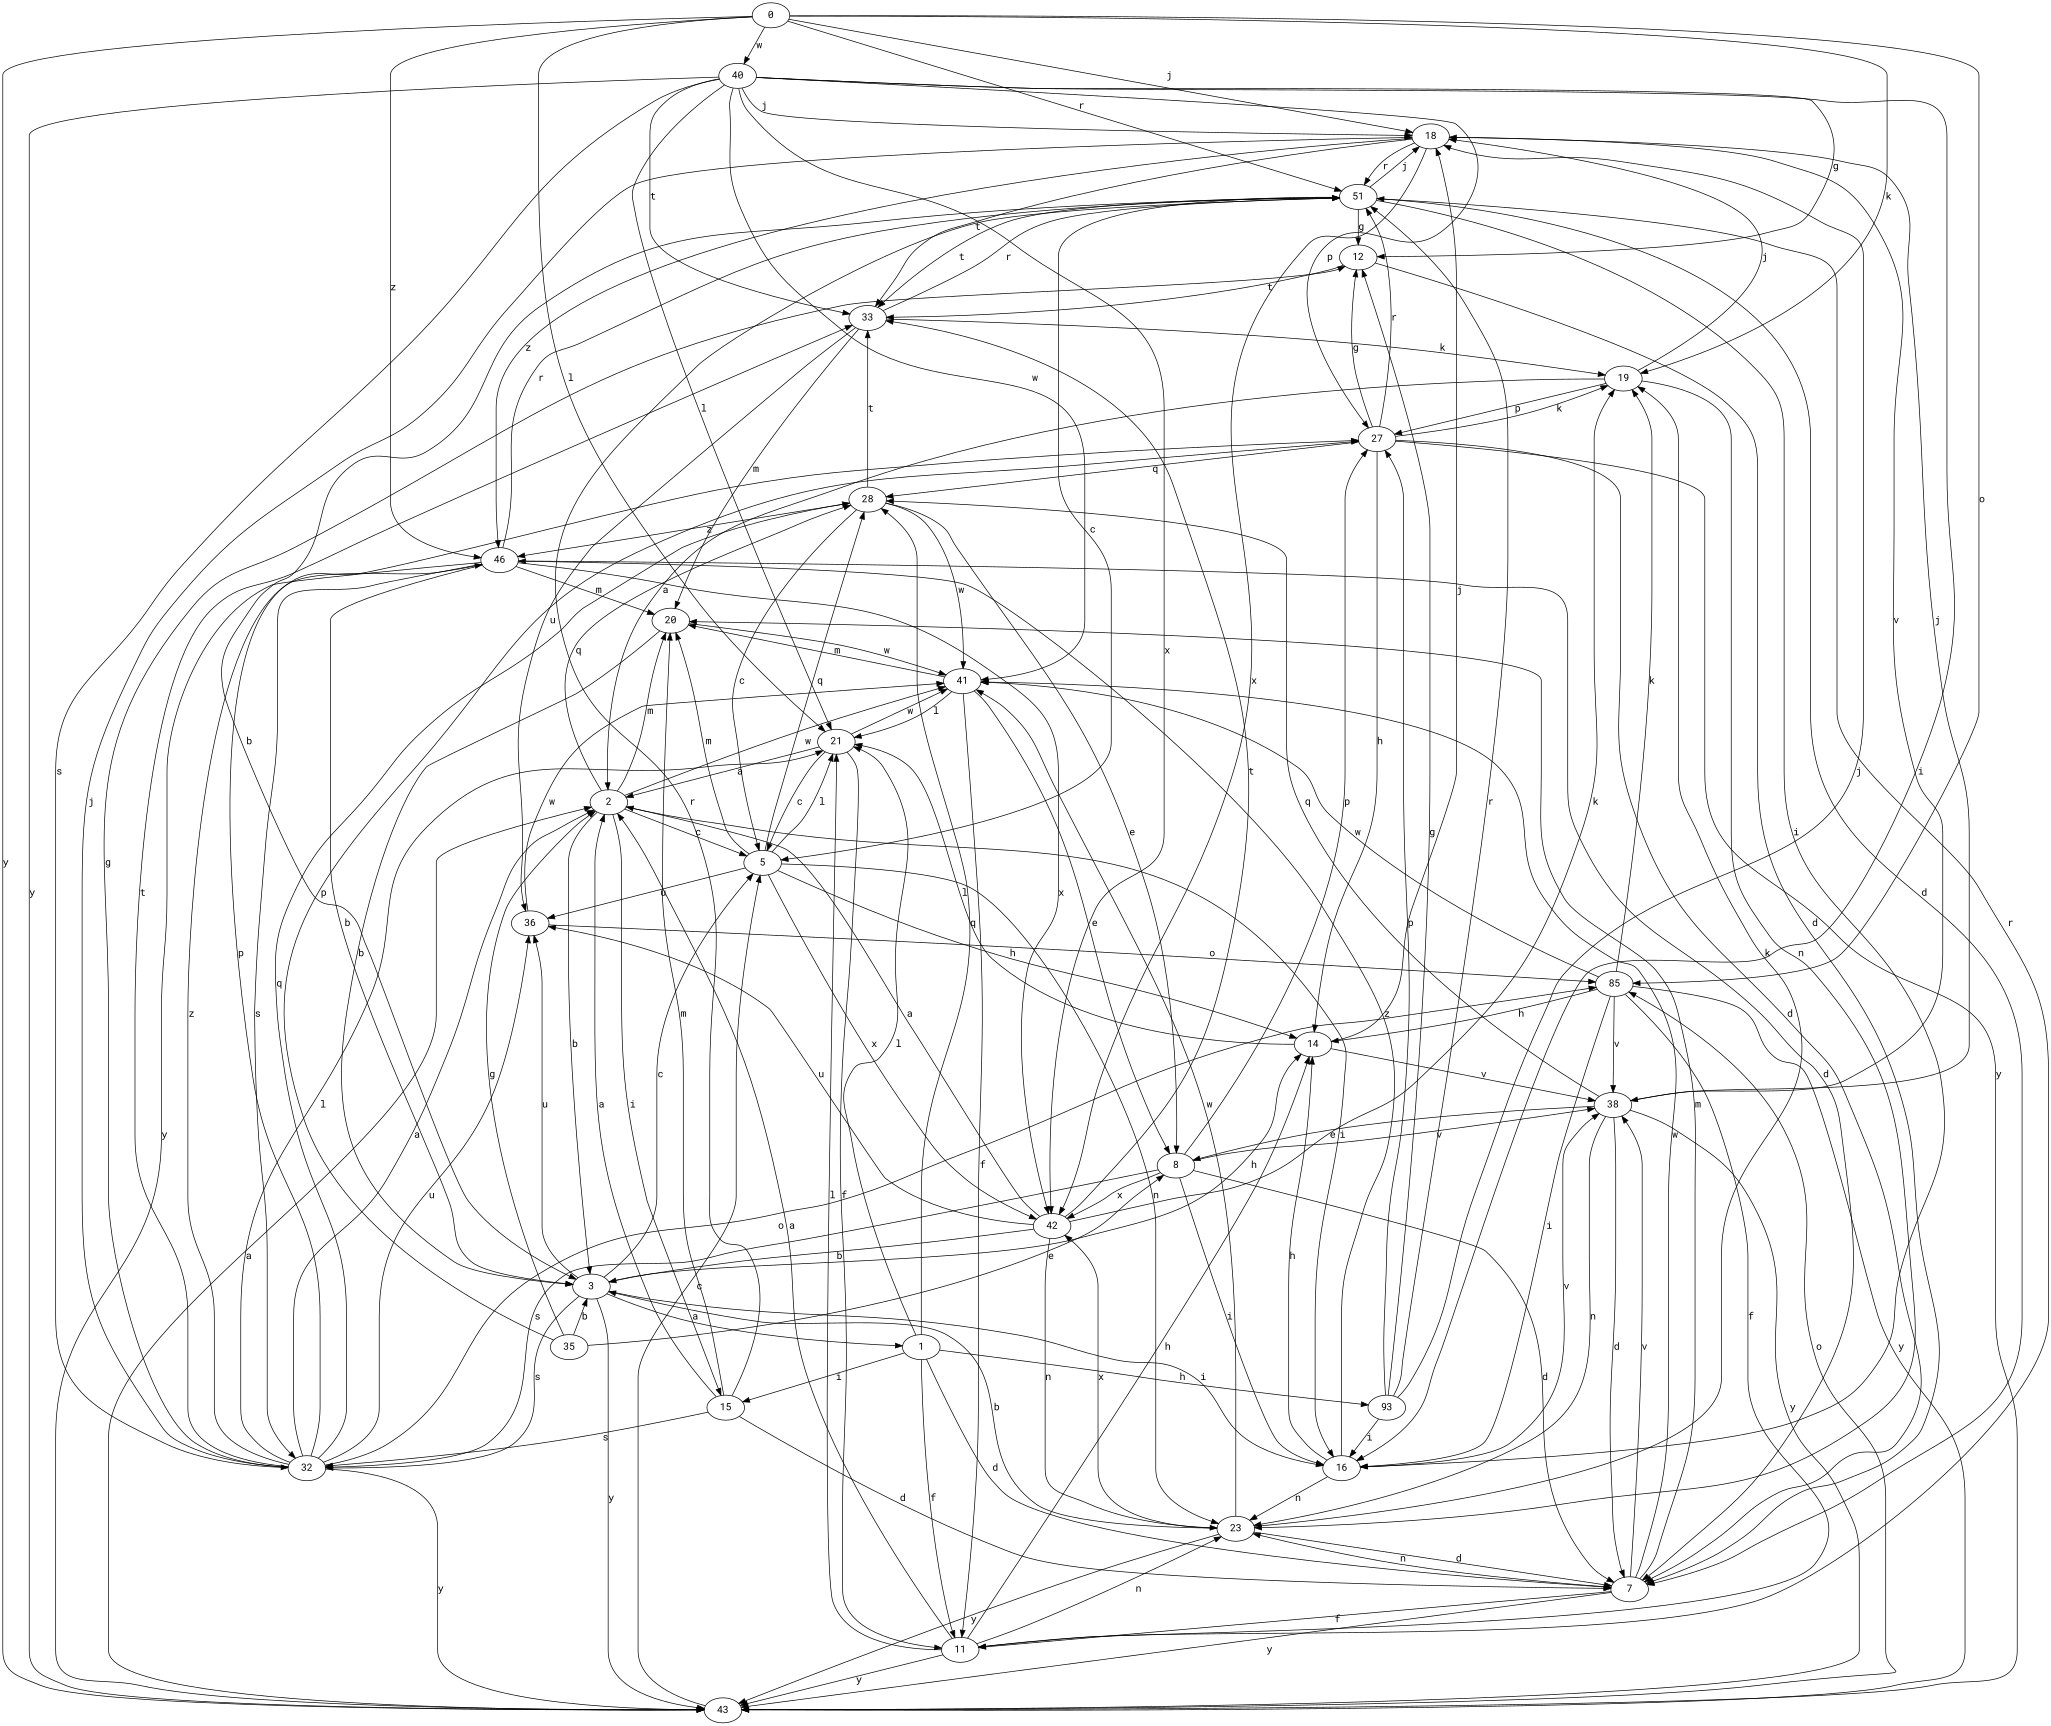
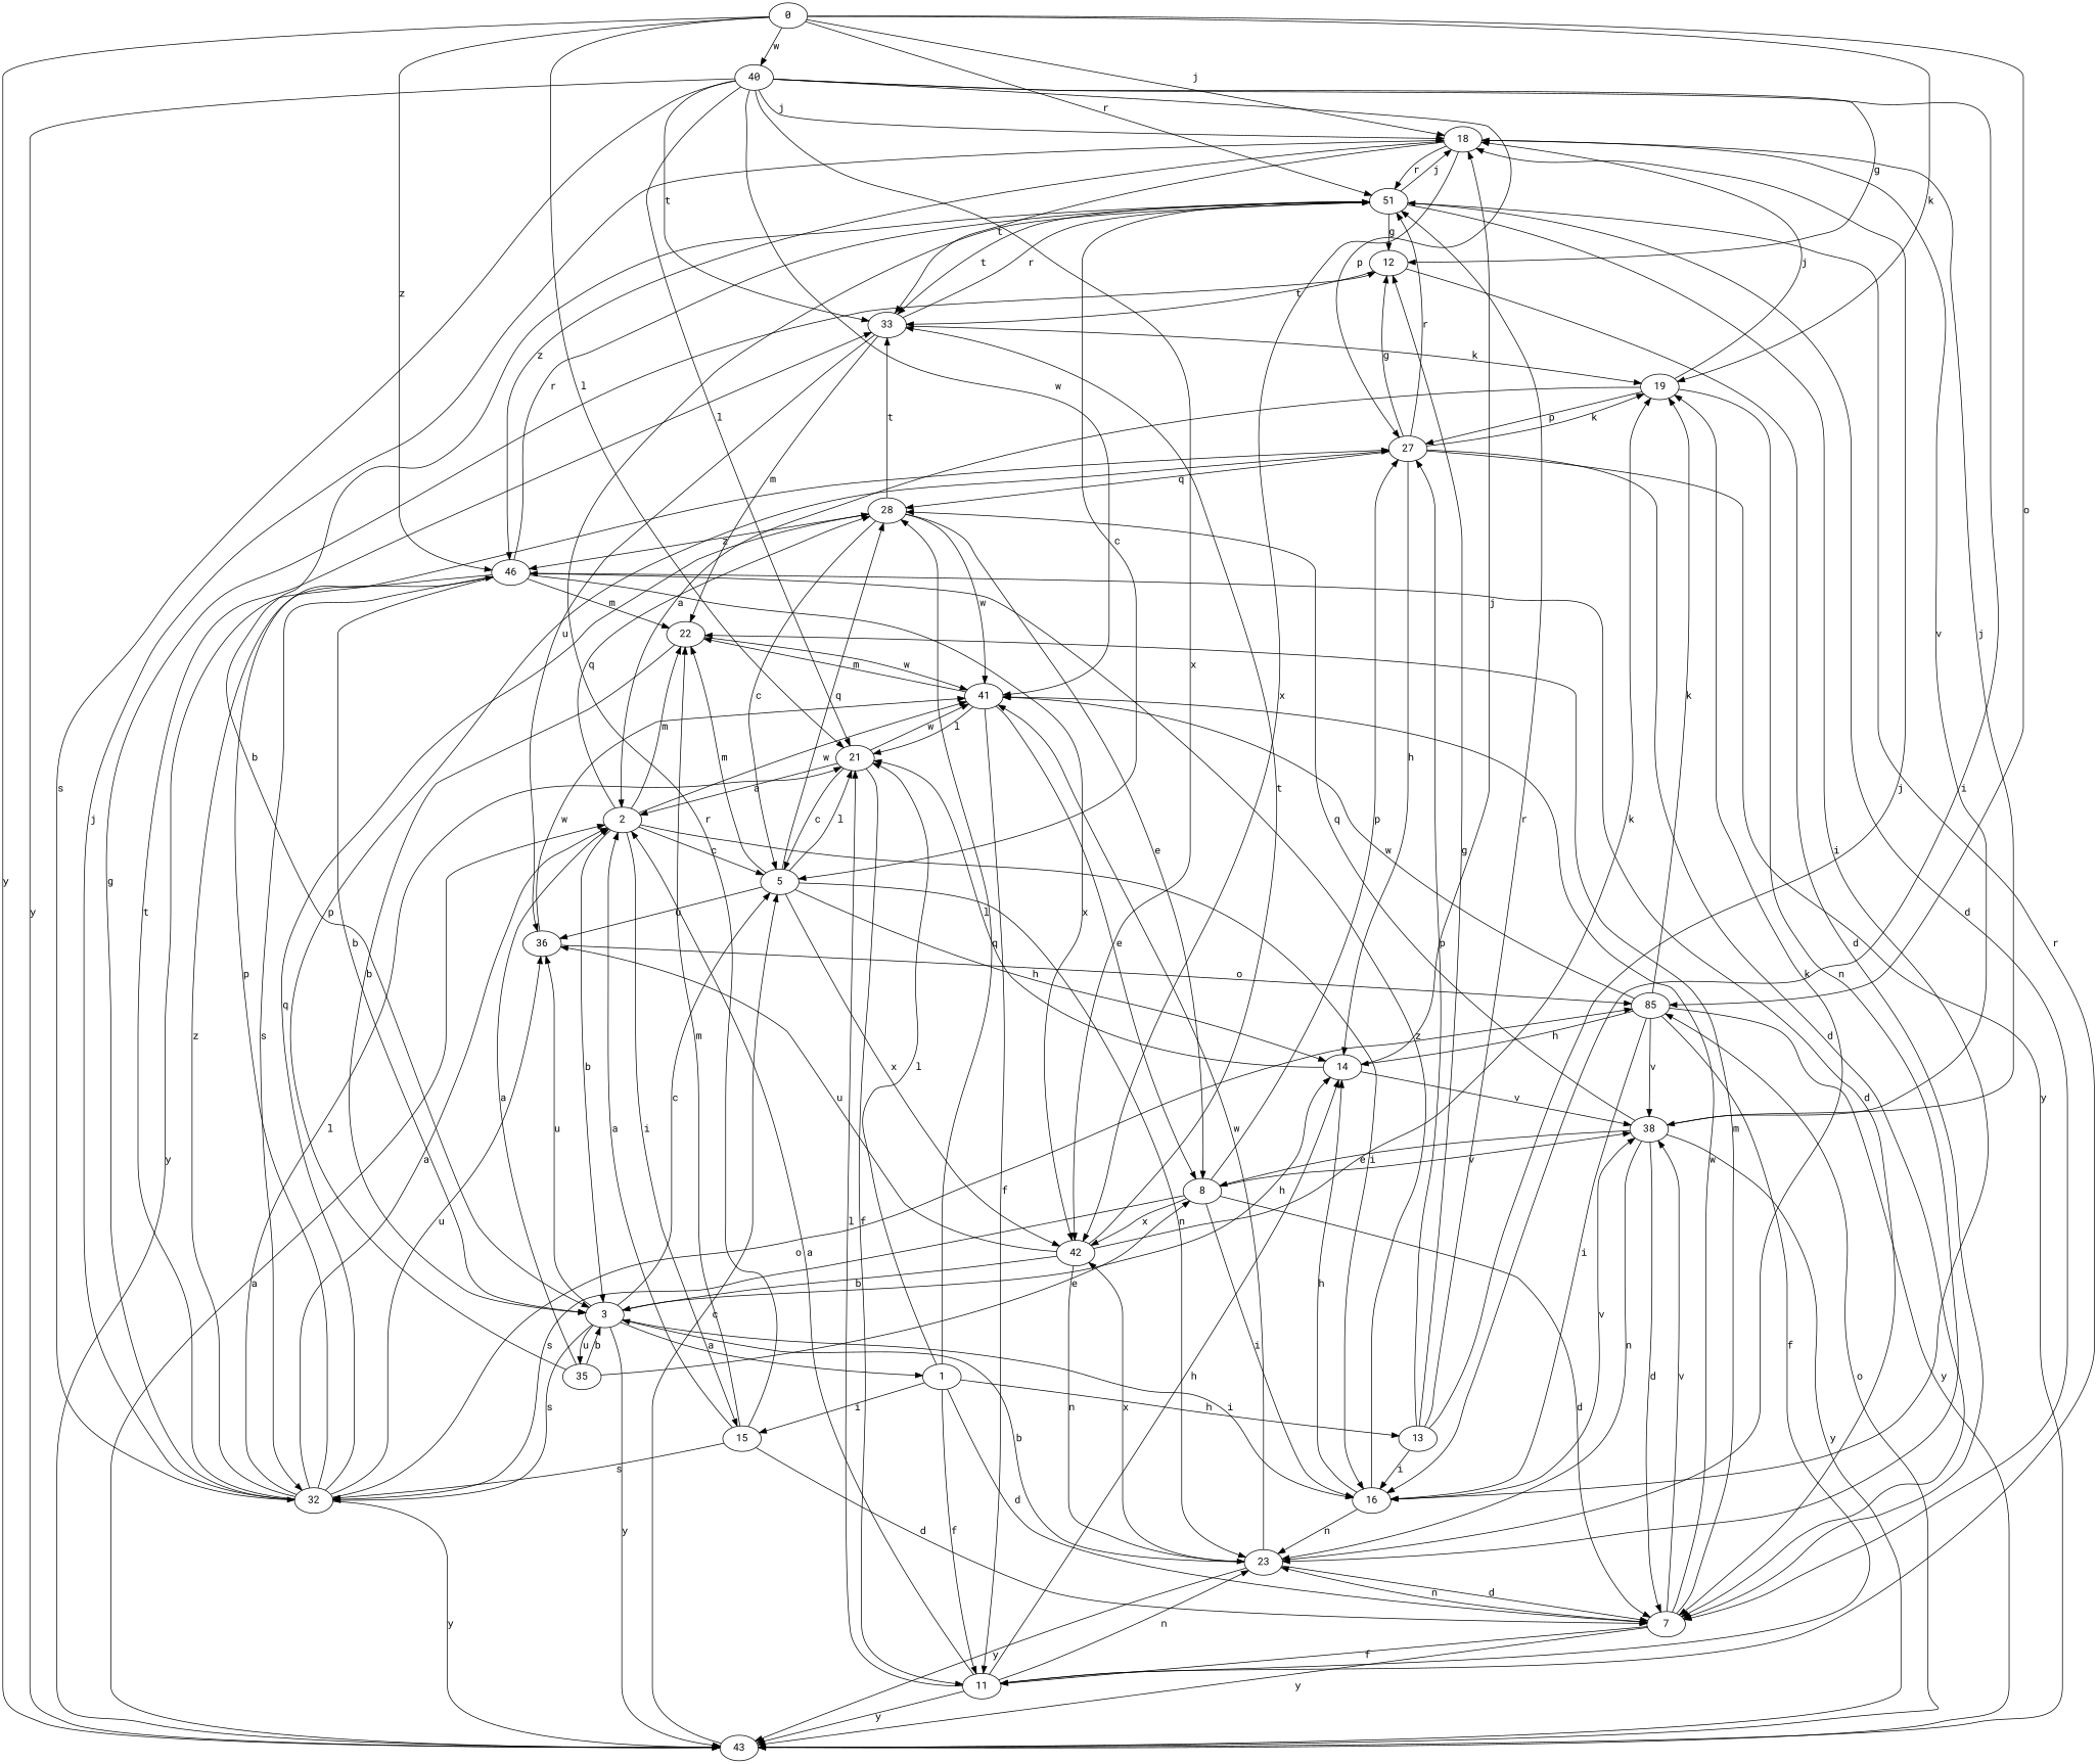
  strict digraph {
    fontname="Roboto Mono"
    node [fontname="Roboto Mono"]
    edge [fontname="Roboto Mono"]
    0
    18
    19
    21
    n5 [label=85]
    n6 [label=51]
    40
    43
    46
    42
    38
    33
    2
    23
    27
    11
    5
    41
    16
    14
    7
    3
    12
    32
-   22 [label=20]
+   22
    1
-   13 [label=93]
+   13
    15
    28
    8
    35
    36
    0 -> 18 [label=j]
    0 -> 19 [label=k]
    0 -> 21 [label=l]
    0 -> n5 [label=o]
    0 -> n6 [label=r]
    0 -> 40 [label=w]
    0 -> 43 [label=y]
    0 -> 46 [label=z]
    18 -> n6 [label=r]
    18 -> 46 [label=z]
    18 -> 42 [label=x]
    18 -> 38 [label=v]
    18 -> 33 [label=t]
    19 -> 18 [label=j]
    19 -> 2 [label=a]
    19 -> 23 [label=n]
    19 -> 27 [label=p]
    21 -> 2 [label=a]
    21 -> 11 [label=f]
    21 -> 5 [label=c]
    21 -> 41 [label=w]
    n5 -> 19 [label=k]
    n5 -> 43 [label=y]
    n5 -> 38 [label=v]
    n5 -> 11 [label=f]
    n5 -> 41 [label=w]
    n5 -> 16 [label=i]
    n5 -> 14 [label=h]
    n6 -> 18 [label=j]
    n6 -> 33 [label=t]
    n6 -> 5 [label=c]
    n6 -> 16 [label=i]
    n6 -> 7 [label=d]
    n6 -> 3 [label=b]
    n6 -> 12 [label=g]
    40 -> 18 [label=j]
    40 -> 21 [label=l]
    40 -> 43 [label=y]
    40 -> 42 [label=x]
    40 -> 33 [label=t]
    40 -> 27 [label=p]
    40 -> 41 [label=w]
    40 -> 16 [label=i]
    40 -> 12 [label=g]
    40 -> 32 [label=s]
    43 -> n5 [label=o]
    43 -> 2 [label=a]
    43 -> 5 [label=c]
    46 -> n6 [label=r]
    46 -> 43 [label=y]
    46 -> 42 [label=x]
    46 -> 7 [label=d]
    46 -> 3 [label=b]
    46 -> 32 [label=s]
    46 -> 22 [label=m]
    42 -> 19 [label=k]
    42 -> 33 [label=t]
-   42 -> 2 [label=a]
    42 -> 23 [label=n]
    42 -> 3 [label=b]
    42 -> 36 [label=u]
    38 -> 18 [label=j]
    38 -> 43 [label=y]
    38 -> 23 [label=n]
    38 -> 7 [label=d]
    38 -> 28 [label=q]
    38 -> 8 [label=e]
    33 -> 19 [label=k]
    33 -> n6 [label=r]
    33 -> 22 [label=m]
    33 -> 36 [label=u]
    2 -> 5 [label=c]
    2 -> 41 [label=w]
    2 -> 16 [label=i]
    2 -> 3 [label=b]
    2 -> 22 [label=m]
    2 -> 15 [label=i]
    2 -> 28 [label=q]
    23 -> 19 [label=k]
    23 -> 43 [label=y]
    23 -> 42 [label=x]
    23 -> 41 [label=w]
    23 -> 7 [label=d]
    23 -> 3 [label=b]
    27 -> 19 [label=k]
    27 -> n6 [label=r]
    27 -> 43 [label=y]
    27 -> 14 [label=h]
    27 -> 7 [label=d]
    27 -> 12 [label=g]
    27 -> 28 [label=q]
    11 -> 21 [label=l]
    11 -> n6 [label=r]
    11 -> 43 [label=y]
    11 -> 2 [label=a]
    11 -> 23 [label=n]
    11 -> 14 [label=h]
    5 -> 21 [label=l]
    5 -> 42 [label=x]
    5 -> 23 [label=n]
    5 -> 14 [label=h]
    5 -> 22 [label=m]
    5 -> 28 [label=q]
    5 -> 36 [label=u]
    41 -> 21 [label=l]
    41 -> 11 [label=f]
    41 -> 22 [label=m]
    41 -> 8 [label=e]
    16 -> 46 [label=z]
    16 -> 38 [label=v]
    16 -> 23 [label=n]
    16 -> 14 [label=h]
    14 -> 18 [label=j]
    14 -> 21 [label=l]
    14 -> 38 [label=v]
    7 -> 43 [label=y]
    7 -> 38 [label=v]
    7 -> 23 [label=n]
    7 -> 11 [label=f]
    7 -> 41 [label=w]
    7 -> 22 [label=m]
    3 -> 43 [label=y]
    3 -> 5 [label=c]
    3 -> 16 [label=i]
    3 -> 14 [label=h]
    3 -> 32 [label=s]
    3 -> 1 [label=a]
+   3 -> 35 [label=u]
    3 -> 36 [label=u]
    12 -> 33 [label=t]
    12 -> 7 [label=d]
    32 -> 18 [label=j]
    32 -> 21 [label=l]
    32 -> n5 [label=o]
    32 -> 43 [label=y]
    32 -> 46 [label=z]
    32 -> 33 [label=t]
    32 -> 2 [label=a]
    32 -> 27 [label=p]
    32 -> 12 [label=g]
    32 -> 28 [label=q]
    32 -> 36 [label=u]
    22 -> 41 [label=w]
    22 -> 3 [label=b]
    1 -> 21 [label=l]
    1 -> 11 [label=f]
    1 -> 7 [label=d]
    1 -> 13 [label=h]
    1 -> 15 [label=i]
    1 -> 28 [label=q]
    13 -> 18 [label=j]
    13 -> n6 [label=r]
    13 -> 27 [label=p]
    13 -> 16 [label=i]
    13 -> 12 [label=g]
    15 -> n6 [label=r]
    15 -> 2 [label=a]
    15 -> 7 [label=d]
    15 -> 32 [label=s]
    15 -> 22 [label=m]
    28 -> 46 [label=z]
    28 -> 33 [label=t]
    28 -> 5 [label=c]
    28 -> 41 [label=w]
    28 -> 8 [label=e]
    8 -> 42 [label=x]
    8 -> 38 [label=v]
    8 -> 27 [label=p]
    8 -> 16 [label=i]
    8 -> 7 [label=d]
    8 -> 32 [label=s]
-   35 -> 2 [label=g]
+   35 -> 2 [label=a]
    35 -> 27 [label=p]
    35 -> 3 [label=b]
    35 -> 8 [label=e]
    36 -> n5 [label=o]
    36 -> 41 [label=w]
  }
